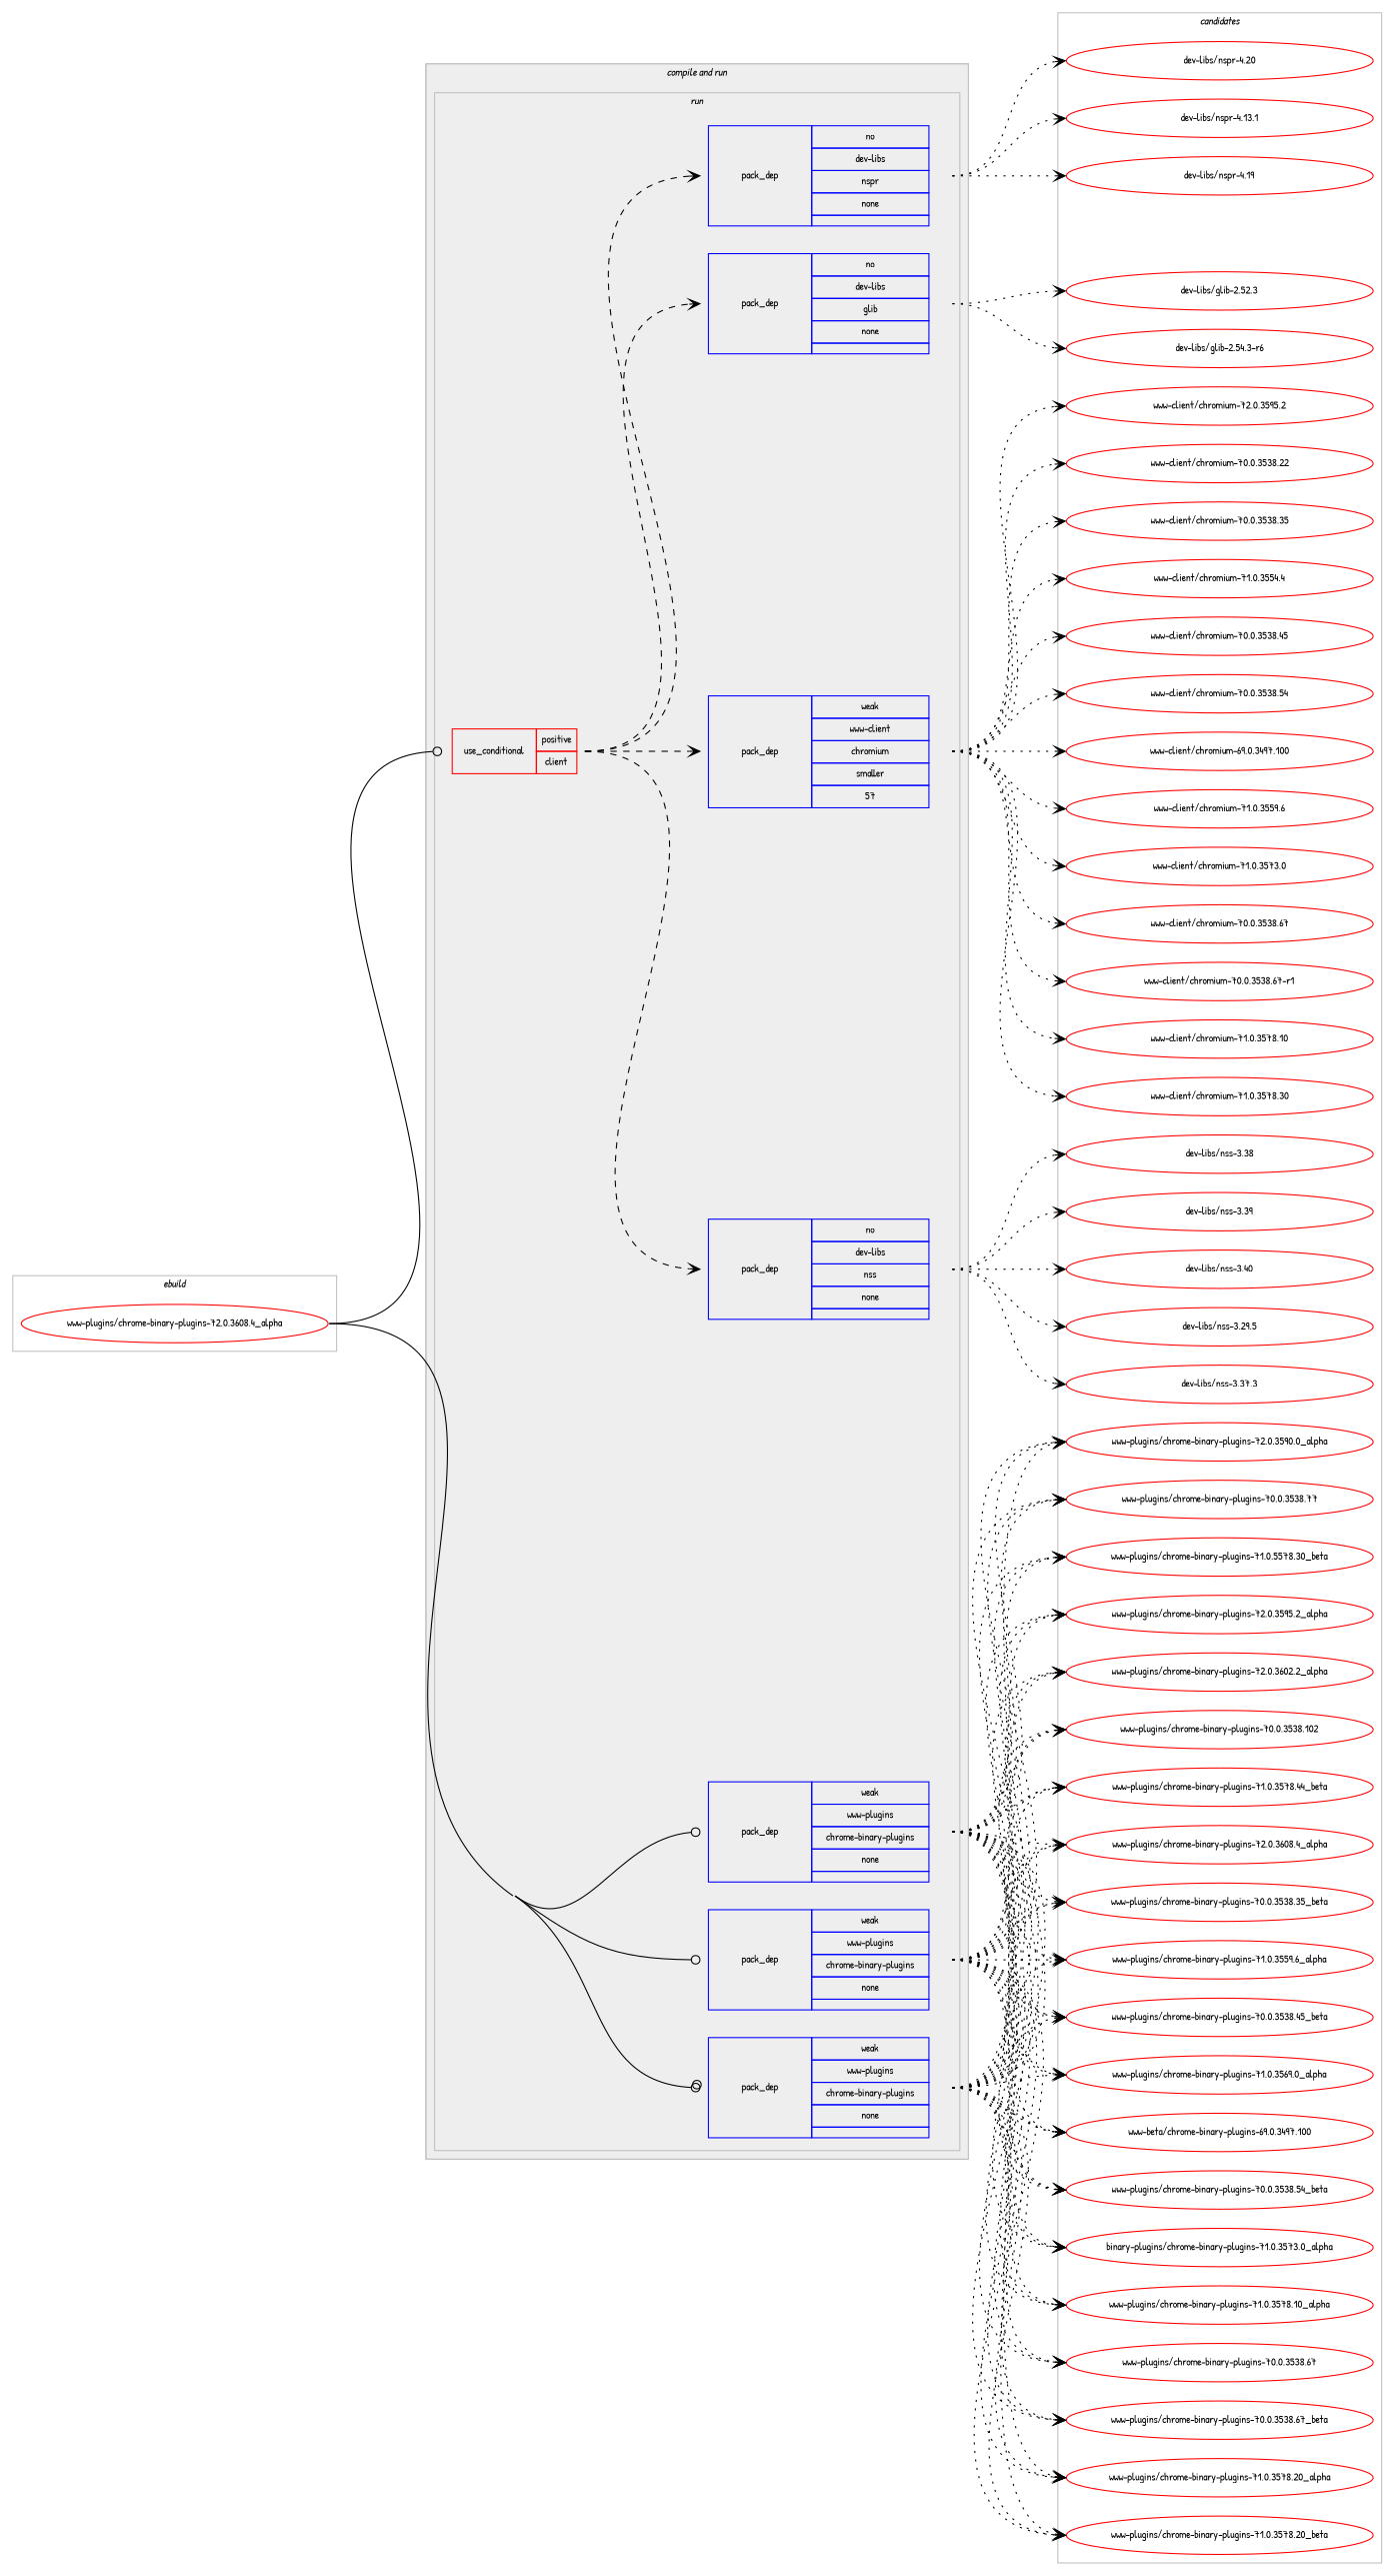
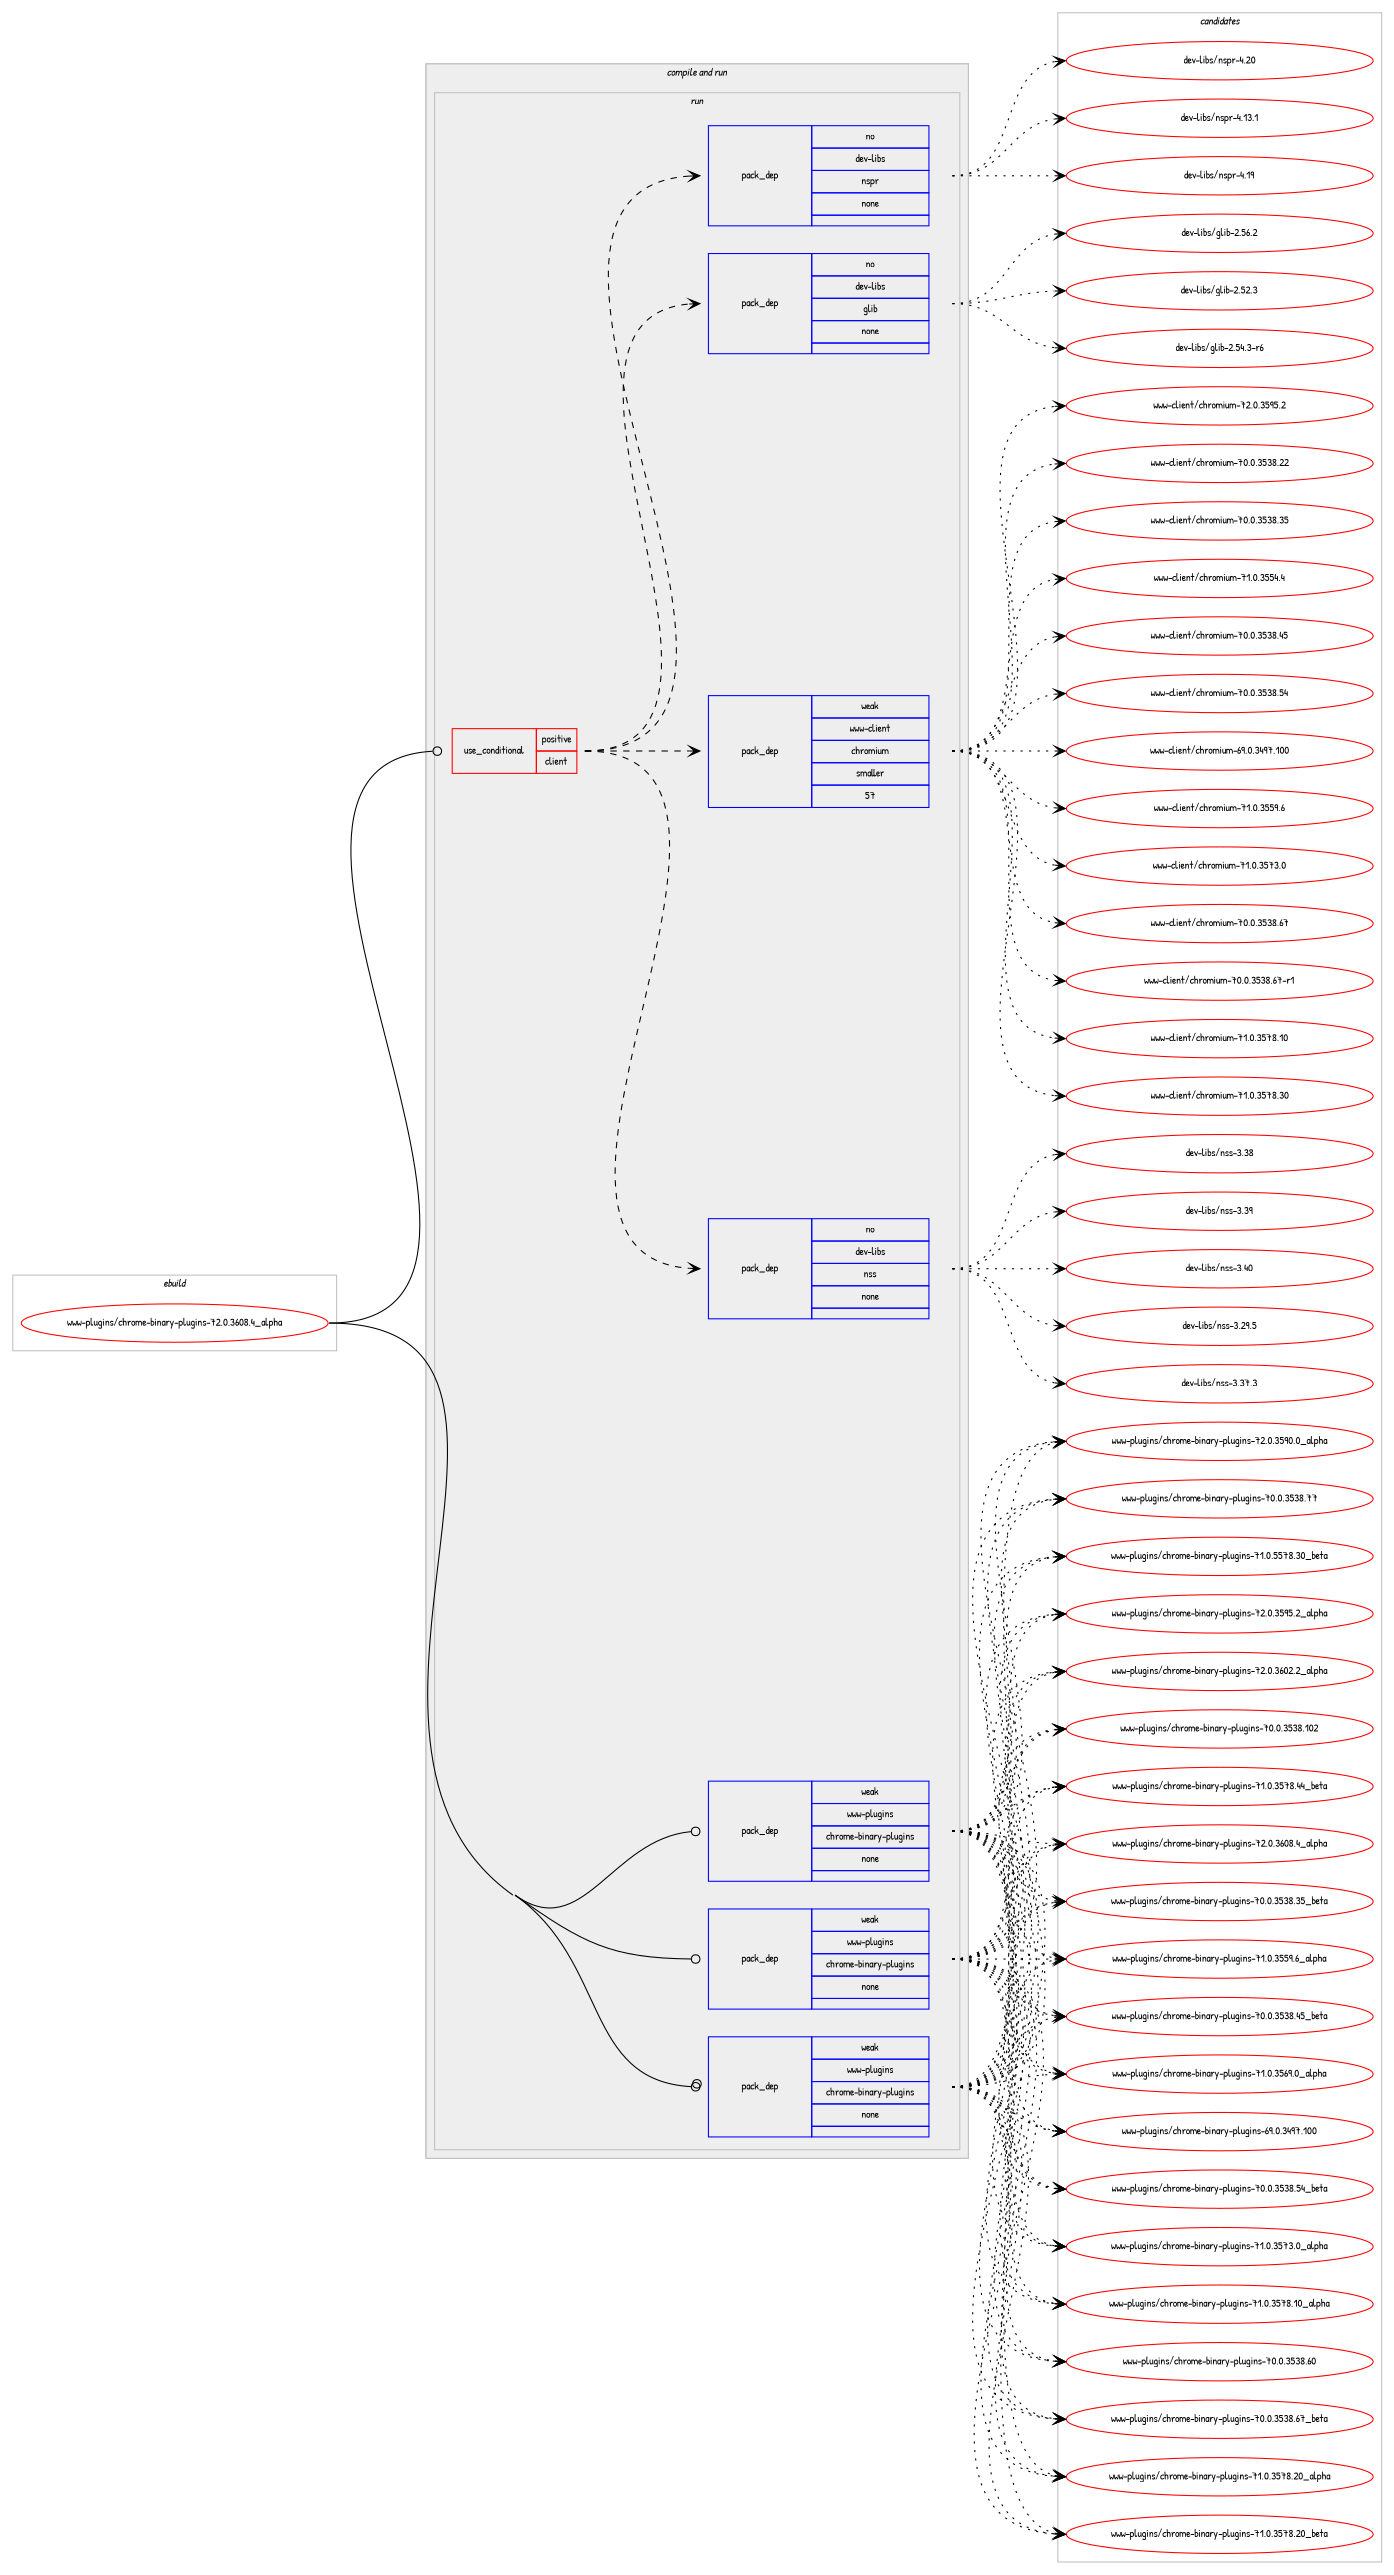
  digraph {
    compound=true
    concentrate=true
    fontname="Patrick Hand"
    fontsize=10
    newrank=true
    rankdir=LR
    ranksep=1.5
    node [color=red fontname="Patrick Hand" fontsize=10]
    edge [arrowhead=vee fontname="Patrick Hand" headport=w style=dotted tailport=e weight=100]
    n1 [label="www-plugins/chrome-binary-plugins-72.0.3608.4_alpha" width=4]
    n2 [color=blue label=<<TABLE BORDER="0" CELLBORDER="1" CELLSPACING="0" CELLPADDING="4" WIDTH="220"><TR><TD ROWSPAN="6" CELLPADDING="30">pack_dep</TD></TR><TR><TD WIDTH="110">no</TD></TR><TR><TD>dev-libs</TD></TR><TR><TD>glib</TD></TR><TR><TD>none</TD></TR><TR><TD></TD></TR></TABLE>> shape=none]
    n3 [color=blue label=<<TABLE BORDER="0" CELLBORDER="1" CELLSPACING="0" CELLPADDING="4" WIDTH="220"><TR><TD ROWSPAN="6" CELLPADDING="30">pack_dep</TD></TR><TR><TD WIDTH="110">no</TD></TR><TR><TD>dev-libs</TD></TR><TR><TD>nspr</TD></TR><TR><TD>none</TD></TR><TR><TD></TD></TR></TABLE>> shape=none]
    n4 [color=blue label=<<TABLE BORDER="0" CELLBORDER="1" CELLSPACING="0" CELLPADDING="4" WIDTH="220"><TR><TD ROWSPAN="6" CELLPADDING="30">pack_dep</TD></TR><TR><TD WIDTH="110">no</TD></TR><TR><TD>dev-libs</TD></TR><TR><TD>nss</TD></TR><TR><TD>none</TD></TR><TR><TD></TD></TR></TABLE>> shape=none]
    n5 [color=blue label=<<TABLE BORDER="0" CELLBORDER="1" CELLSPACING="0" CELLPADDING="4" WIDTH="220"><TR><TD ROWSPAN="6" CELLPADDING="30">pack_dep</TD></TR><TR><TD WIDTH="110">weak</TD></TR><TR><TD>www-client</TD></TR><TR><TD>chromium</TD></TR><TR><TD>smaller</TD></TR><TR><TD>57</TD></TR></TABLE>> shape=none]
    n6 [label=<<TABLE BORDER="0" CELLBORDER="1" CELLSPACING="0" CELLPADDING="4"><TR><TD ROWSPAN="3" CELLPADDING="10">use_conditional</TD></TR><TR><TD>positive</TD></TR><TR><TD>client</TD></TR></TABLE>> shape=none]
    n7 [color=blue label=<<TABLE BORDER="0" CELLBORDER="1" CELLSPACING="0" CELLPADDING="4" WIDTH="220"><TR><TD ROWSPAN="6" CELLPADDING="30">pack_dep</TD></TR><TR><TD WIDTH="110">weak</TD></TR><TR><TD>www-plugins</TD></TR><TR><TD>chrome-binary-plugins</TD></TR><TR><TD>none</TD></TR><TR><TD></TD></TR></TABLE>> shape=none]
    n8 [color=blue label=<<TABLE BORDER="0" CELLBORDER="1" CELLSPACING="0" CELLPADDING="4" WIDTH="220"><TR><TD ROWSPAN="6" CELLPADDING="30">pack_dep</TD></TR><TR><TD WIDTH="110">weak</TD></TR><TR><TD>www-plugins</TD></TR><TR><TD>chrome-binary-plugins</TD></TR><TR><TD>none</TD></TR><TR><TD></TD></TR></TABLE>> shape=none]
    n9 [color=blue label=<<TABLE BORDER="0" CELLBORDER="1" CELLSPACING="0" CELLPADDING="4" WIDTH="220"><TR><TD ROWSPAN="6" CELLPADDING="30">pack_dep</TD></TR><TR><TD WIDTH="110">weak</TD></TR><TR><TD>www-plugins</TD></TR><TR><TD>chrome-binary-plugins</TD></TR><TR><TD>none</TD></TR><TR><TD></TD></TR></TABLE>> shape=none]
    n10 [label="dev-libs/glib-2.52.3" width=4]
    n11 [label="dev-libs/glib-2.54.3-r6" width=4]
+   n12 [label="dev-libs/glib-2.56.2" width=4]
    n13 [label="dev-libs/nspr-4.13.1" width=4]
    n14 [label="dev-libs/nspr-4.19" width=4]
    n15 [label="dev-libs/nspr-4.20" width=4]
    n16 [label="dev-libs/nss-3.29.5" width=4]
    n17 [label="dev-libs/nss-3.37.3" width=4]
    n18 [label="dev-libs/nss-3.38" width=4]
    n19 [label="dev-libs/nss-3.39" width=4]
    n20 [label="dev-libs/nss-3.40" width=4]
    n21 [label="www-client/chromium-70.0.3538.22" width=4]
    n22 [label="www-client/chromium-70.0.3538.35" width=4]
    n23 [label="www-client/chromium-71.0.3554.4" width=4]
    n24 [label="www-client/chromium-70.0.3538.45" width=4]
    n25 [label="www-client/chromium-70.0.3538.54" width=4]
    n26 [label="www-client/chromium-69.0.3497.100" width=4]
    n27 [label="www-client/chromium-71.0.3559.6" width=4]
    n28 [label="www-client/chromium-71.0.3573.0" width=4]
    n29 [label="www-client/chromium-70.0.3538.67" width=4]
    n30 [label="www-client/chromium-70.0.3538.67-r1" width=4]
    n31 [label="www-client/chromium-71.0.3578.10" width=4]
    n32 [label="www-client/chromium-71.0.3578.30" width=4]
    n33 [label="www-client/chromium-72.0.3595.2" width=4]
    n34 [label="www-plugins/chrome-binary-plugins-70.0.3538.35_beta" width=4]
    n35 [label="www-plugins/chrome-binary-plugins-71.0.3559.6_alpha" width=4]
    n36 [label="www-plugins/chrome-binary-plugins-70.0.3538.45_beta" width=4]
    n37 [label="www-plugins/chrome-binary-plugins-71.0.3569.0_alpha" width=4]
-   n38 [label="www-beta/chrome-binary-plugins-69.0.3497.100" width=4]
+   n38 [label="www-plugins/chrome-binary-plugins-69.0.3497.100" width=4]
    n39 [label="www-plugins/chrome-binary-plugins-70.0.3538.54_beta" width=4]
-   n40 [label="binary-plugins/chrome-binary-plugins-71.0.3573.0_alpha" width=4]
+   n40 [label="www-plugins/chrome-binary-plugins-71.0.3573.0_alpha" width=4]
    n41 [label="www-plugins/chrome-binary-plugins-71.0.3578.10_alpha" width=4]
-   n42 [label="www-plugins/chrome-binary-plugins-70.0.3538.67" width=4]
+   n42 [label="www-plugins/chrome-binary-plugins-70.0.3538.60" width=4]
    n43 [label="www-plugins/chrome-binary-plugins-70.0.3538.67_beta" width=4]
    n44 [label="www-plugins/chrome-binary-plugins-71.0.3578.20_alpha" width=4]
    n45 [label="www-plugins/chrome-binary-plugins-71.0.3578.20_beta" width=4]
    n46 [label="www-plugins/chrome-binary-plugins-72.0.3590.0_alpha" width=4]
    n47 [label="www-plugins/chrome-binary-plugins-70.0.3538.77" width=4]
    n48 [label="www-plugins/chrome-binary-plugins-71.0.5578.30_beta" width=4]
    n49 [label="www-plugins/chrome-binary-plugins-72.0.3595.2_alpha" width=4]
    n50 [label="www-plugins/chrome-binary-plugins-72.0.3602.2_alpha" width=4]
    n51 [label="www-plugins/chrome-binary-plugins-70.0.3538.102" width=4]
    n52 [label="www-plugins/chrome-binary-plugins-71.0.3578.44_beta" width=4]
    n53 [label="www-plugins/chrome-binary-plugins-72.0.3608.4_alpha" width=4]
    subgraph cluster_1 {
      color=gray
      label=<<i>ebuild</i>>
      rank=same
      n1
    }
    subgraph cluster_2 {
      color=gray
      label=<<i>dependencies</i>>
      subgraph cluster_3 {
        color=gray
        fillcolor="#eeeeee"
        label=<<i>compile</i>>
        style=filled
      }
      subgraph cluster_4 {
        color=gray
        fillcolor="#eeeeee"
        label=<<i>compile and run</i>>
        style=filled
      }
      subgraph cluster_5 {
        color=gray
        fillcolor="#eeeeee"
        label=<<i>run</i>>
        style=filled
        subgraph sub_6 {
          color=gray
          fillcolor="#eeeeee"
          label=<<i>run</i>>
          style=filled
          n6
          subgraph sub_7 {
            color=gray
            fillcolor="#eeeeee"
            label=<<i>run</i>>
            style=filled
            n2
          }
          subgraph sub_8 {
            color=gray
            fillcolor="#eeeeee"
            label=<<i>run</i>>
            style=filled
            n3
          }
          subgraph sub_9 {
            color=gray
            fillcolor="#eeeeee"
            label=<<i>run</i>>
            style=filled
            n4
          }
          subgraph sub_10 {
            color=gray
            fillcolor="#eeeeee"
            label=<<i>run</i>>
            style=filled
            n5
          }
        }
        subgraph sub_11 {
          color=gray
          fillcolor="#eeeeee"
          label=<<i>run</i>>
          style=filled
          n7
        }
        subgraph sub_12 {
          color=gray
          fillcolor="#eeeeee"
          label=<<i>run</i>>
          style=filled
          n8
        }
        subgraph sub_13 {
          color=gray
          fillcolor="#eeeeee"
          label=<<i>run</i>>
          style=filled
          n9
        }
      }
    }
    subgraph cluster_14 {
      color=gray
      label=<<i>candidates</i>>
      rank=same
      subgraph sub_15 {
        color=black
        label=<<i>candidates</i>>
        nodesep=1
        rank=same
        n10
        n11
+       n12
      }
      subgraph sub_16 {
        color=black
        label=<<i>candidates</i>>
        nodesep=1
        rank=same
        n13
        n14
        n15
      }
      subgraph sub_17 {
        color=black
        label=<<i>candidates</i>>
        nodesep=1
        rank=same
        n16
        n17
        n18
        n19
        n20
      }
      subgraph sub_18 {
        color=black
        label=<<i>candidates</i>>
        nodesep=1
        rank=same
        n21
        n22
        n23
        n24
        n25
        n26
        n27
        n28
        n29
        n30
        n31
        n32
        n33
      }
      subgraph sub_19 {
        color=black
        label=<<i>candidates</i>>
        nodesep=1
        rank=same
        n34
        n35
        n36
        n37
        n38
        n39
        n40
        n41
        n42
        n43
        n44
        n45
        n46
        n47
        n48
        n49
        n50
        n51
        n52
        n53
      }
      subgraph sub_20 {
        color=black
        label=<<i>candidates</i>>
        nodesep=1
        rank=same
        n34
        n35
        n36
        n37
        n38
        n39
        n40
        n41
        n42
        n43
        n44
        n45
        n46
        n47
        n48
        n49
        n50
        n51
        n52
        n53
      }
      subgraph sub_21 {
        color=black
        label=<<i>candidates</i>>
        nodesep=1
        rank=same
        n34
        n35
        n36
        n37
        n38
        n39
        n40
        n41
        n42
        n43
        n44
        n45
        n46
        n47
        n48
        n49
        n50
        n51
        n52
        n53
      }
    }
    n1 -> n6 [arrowhead=odot style=solid weight=20]
    n1 -> n7 [arrowhead=odot style=solid weight=20]
    n1 -> n8 [arrowhead=odot style=solid weight=20]
    n1 -> n9 [arrowhead=odot style=solid weight=20]
    n2 -> n10
    n2 -> n11
+   n2 -> n12
    n3 -> n13
    n3 -> n14
    n3 -> n15
    n4 -> n16
    n4 -> n17
    n4 -> n18
    n4 -> n19
    n4 -> n20
    n5 -> n21
    n5 -> n22
    n5 -> n23
    n5 -> n24
    n5 -> n25
    n5 -> n26
    n5 -> n27
    n5 -> n28
    n5 -> n29
    n5 -> n30
    n5 -> n31
    n5 -> n32
    n5 -> n33
    n6 -> n2 [style=dashed weight=20]
    n6 -> n3 [style=dashed weight=20]
    n6 -> n4 [style=dashed weight=20]
    n6 -> n5 [style=dashed weight=20]
    n7 -> n34
    n7 -> n35
    n7 -> n36
    n7 -> n37
    n7 -> n38
    n7 -> n39
    n7 -> n40
    n7 -> n41
    n7 -> n42
    n7 -> n43
    n7 -> n44
    n7 -> n45
    n7 -> n46
    n7 -> n47
    n7 -> n48
    n7 -> n49
    n7 -> n50
    n7 -> n51
    n7 -> n52
    n7 -> n53
    n8 -> n34
    n8 -> n35
    n8 -> n36
    n8 -> n37
    n8 -> n38
    n8 -> n39
    n8 -> n40
    n8 -> n41
    n8 -> n42
    n8 -> n43
    n8 -> n44
    n8 -> n45
    n8 -> n46
    n8 -> n47
    n8 -> n48
    n8 -> n49
    n8 -> n50
    n8 -> n51
    n8 -> n52
    n8 -> n53
    n9 -> n34
    n9 -> n35
    n9 -> n36
    n9 -> n37
    n9 -> n38
    n9 -> n39
    n9 -> n40
    n9 -> n41
    n9 -> n42
    n9 -> n43
    n9 -> n44
    n9 -> n45
    n9 -> n46
    n9 -> n47
    n9 -> n48
    n9 -> n49
    n9 -> n50
    n9 -> n51
    n9 -> n52
    n9 -> n53
  }
